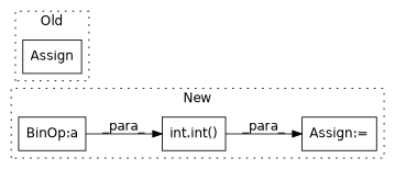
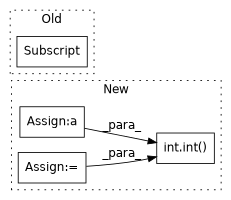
  digraph {
    fontname="DejaVu Sans"
    rankdir=LR
    node [fontname="DejaVu Sans" shape=box]
    edge [fontname="DejaVu Sans"]
    n1 [a=75 l="4,1" label="int.int()" s="1036,1061"]
-   n2 [a=82 l=3 label="BinOp:a" s=1042]
+   n2 [a=82 l=3 label="Assign:a" s=1042]
    n3 [a=68 l=15 label="Assign:=" s=1126]
-   n4 [a=63 l="31,0" label=Assign s="1214,0"]
+   n4 [a=63 l="31,0" label=Subscript s="1214,0"]
    subgraph cluster_1 {
      label=New
      style=dotted
      n1
      n2
      n3
    }
    subgraph cluster_2 {
      label=Old
      style=dotted
      n4
    }
-   n1 -> n3 [label=_para_]
+   n3 -> n1 [label=_para_]
    n2 -> n1 [label=_para_]
  }
